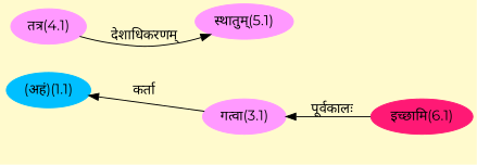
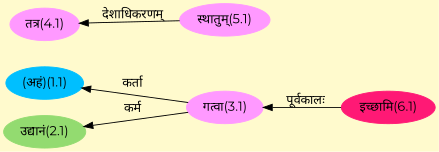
  digraph {
    bgcolor=lemonchiffon1
    compound=true
    fontname=Montserrat
    rankdir=LR
    node [color="#FF99FF" fontname=Montserrat style=filled]
    edge [dir=back fontname=Montserrat]
    n1 [color="#00BFFF" label="(अहं)(1.1)"]
    n2 [label="गत्वा(3.1)"]
    n3 [color="#FF1975" label="इच्छामि(6.1)"]
+   n4 [color="#93DB70" label="उद्यानं(2.1)"]
    n5 [label="तत्र(4.1)"]
    n6 [label="स्थातुम्(5.1)"]
    n1 -> n2 [label="कर्ता"]
    n2 -> n3 [label="पूर्वकालः"]
-   n6 -> n5 [label="देशाधिकरणम्"]
+   n4 -> n2 [label="कर्म"]
+   n5 -> n6 [label="देशाधिकरणम्"]
  }
